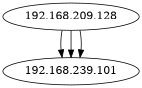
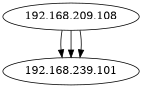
  digraph {
    node [activity_score=0.27 degree=3 total_connections=3]
    edge [conn_state_other=0.00 conn_state_partial=0.00 conn_state_rejected_reset=1.00 conn_state_successful=0.00 conn_state_suspicious=0.00 dst_port_type=0.00 history_length=0.20 local_orig=1.00 local_resp=1.00 orig_bytes=0.00 orig_ip_bytes=0.30 orig_pkts=0.05 protocol_ICMP=0.00 protocol_TCP=1.00 protocol_UDP=0.00 protocol_UNKNOWN=0.00 resp_bytes=0.00 resp_ip_bytes=0.27 resp_pkts=0.05 service_DNS=0.00 service_FTP=0.00 service_HTTP=0.00 service_SSH=0.00 service_UNKNOWN=1.00 src_port_type=1.00 timestamp_cos=-0.84 timestamp_sin=-0.54]
-   "192.168.209.128" [in_degree=0 out_degree=3]
+   "192.168.209.128" [in_degree=0 out_degree=3 label="192.168.209.108"]
    "192.168.239.101" [in_degree=3 out_degree=0]
    "192.168.209.128" -> "192.168.239.101"
    "192.168.209.128" -> "192.168.239.101"
    "192.168.209.128" -> "192.168.239.101" [history_length=0.30 orig_ip_bytes=0.33 orig_pkts=0.08 resp_ip_bytes=0.30]
  }
